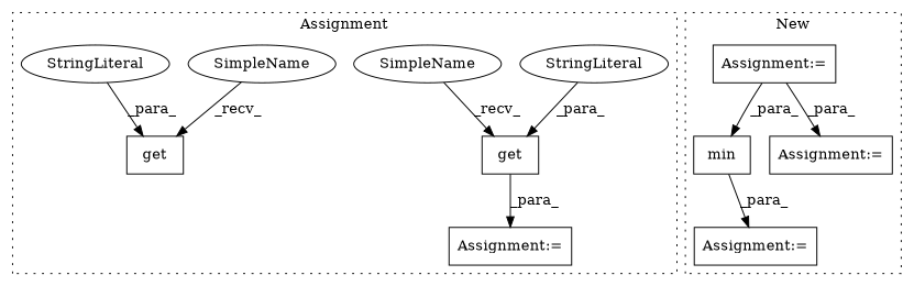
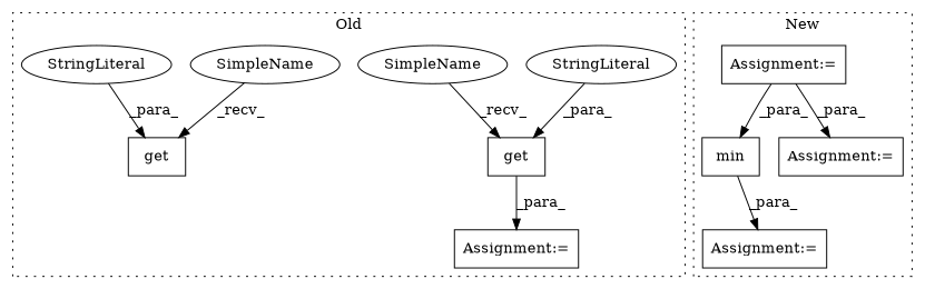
  digraph {
    node [a=7 l="4,1" shape=box]
    n1 [a=32 label=get s="8912,8924"]
    n2 [a=45 l=6 label=StringLiteral s=8916 shape=ellipse]
    n3 [a=32 label=get s="8949,8960"]
    n4 [a=45 l=5 label=StringLiteral s=8953 shape=ellipse]
    n5 [l=1 label="Assignment:=" s=8897]
    n6 [a=42 l=13 label=SimpleName s=8898 shape=ellipse]
    n7 [a=42 l=13 label=SimpleName s=8935 shape=ellipse]
    n8 [a=32 label=min s="9553,9565"]
    n9 [l=1 label="Assignment:=" s=9499]
    n10 [l=1 label="Assignment:=" s=9318]
    n11 [l=35 label="Assignment:=" s=9846]
    subgraph cluster_1 {
-     label=Assignment
+     label=Old
      style=dotted
      n1
      n2
      n3
      n4
      n5
      n6
      n7
    }
    subgraph cluster_2 {
      label=New
      style=dotted
      n8
      n9
      n10
      n11
    }
    n1 -> n5 [label=_para_]
    n2 -> n1 [label=_para_]
    n4 -> n3 [label=_para_]
    n6 -> n1 [label=_recv_]
    n7 -> n3 [label=_recv_]
    n8 -> n9 [label=_para_]
    n10 -> n8 [label=_para_]
    n10 -> n11 [label=_para_]
  }
